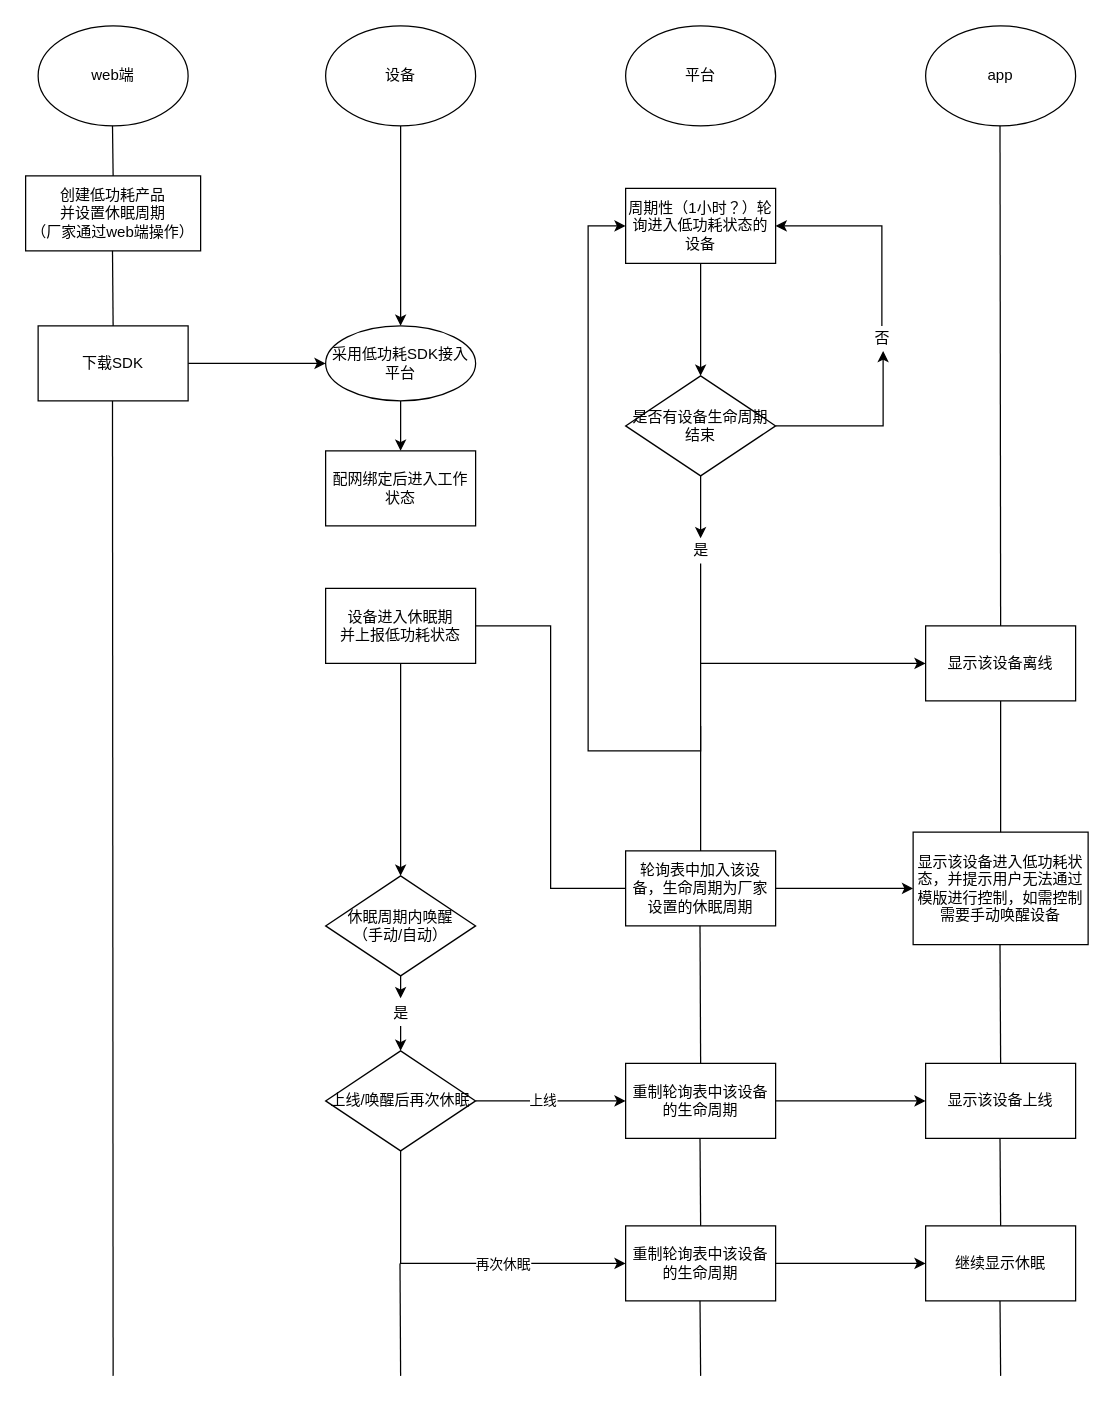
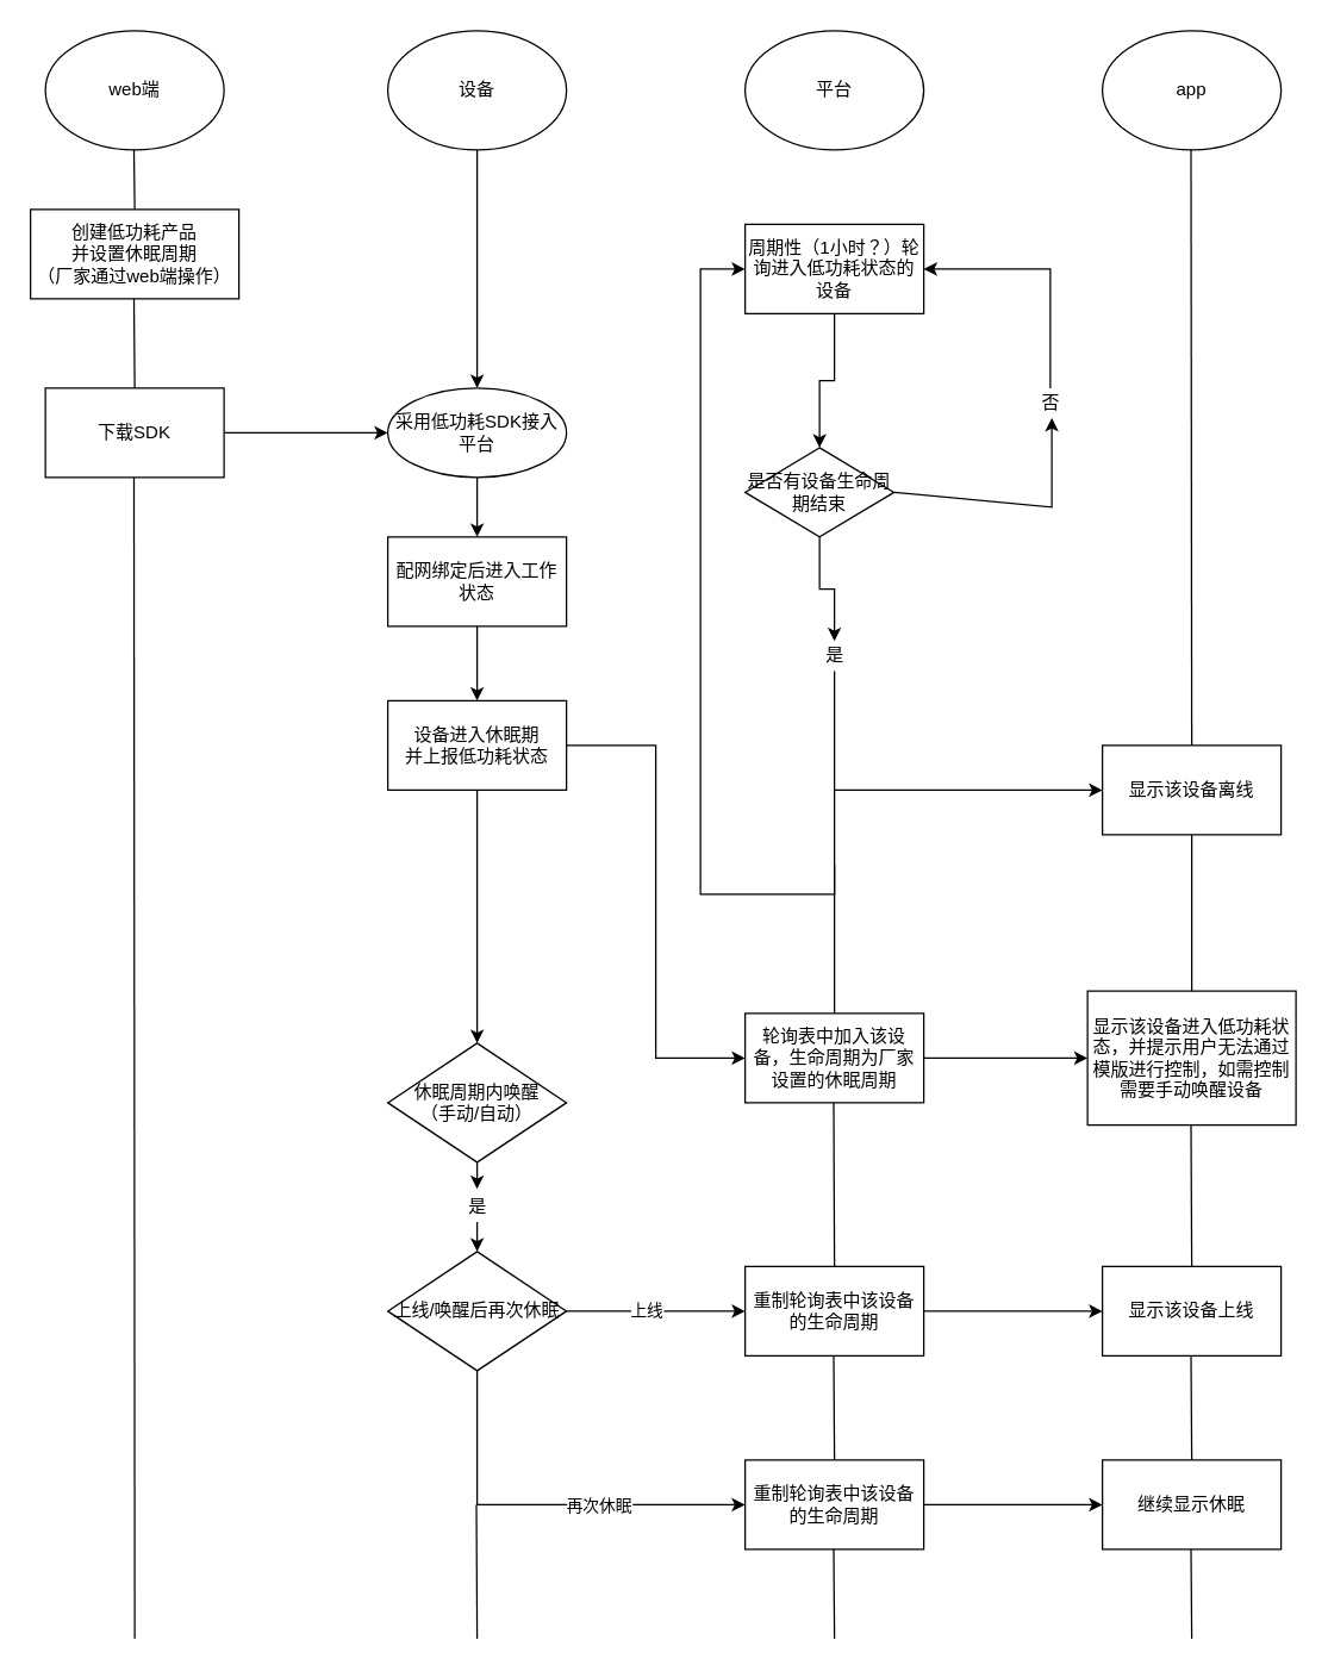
  <mxCell id="0" />
  <mxCell id="1" parent="0" />
  <mxCell id="2" value="平台" style="ellipse;whiteSpace=wrap;html=1;" parent="1" vertex="1"><mxGeometry x="500" y="20" width="120" height="80" as="geometry" /></mxCell>
  <mxCell id="3" style="edgeStyle=orthogonalEdgeStyle;rounded=0;orthogonalLoop=1;jettySize=auto;html=1;exitX=0.5;exitY=1;exitDx=0;exitDy=0;entryX=0.5;entryY=0;entryDx=0;entryDy=0;" parent="1" source="4" target="8" edge="1"><mxGeometry relative="1" as="geometry" /></mxCell>
  <mxCell id="4" value="设备" style="ellipse;whiteSpace=wrap;html=1;" parent="1" vertex="1"><mxGeometry x="260" y="20" width="120" height="80" as="geometry" /></mxCell>
  <mxCell id="5" value="app" style="ellipse;whiteSpace=wrap;html=1;" parent="1" vertex="1"><mxGeometry x="740" y="20" width="120" height="80" as="geometry" /></mxCell>
  <mxCell id="6" value="创建低功耗产品&lt;br&gt;并设置休眠周期&lt;br&gt;（厂家通过web端操作）" style="rounded=0;whiteSpace=wrap;html=1;" parent="1" vertex="1"><mxGeometry x="20" y="140" width="140" height="60" as="geometry" /></mxCell>
  <mxCell id="7" style="edgeStyle=orthogonalEdgeStyle;rounded=0;orthogonalLoop=1;jettySize=auto;html=1;exitX=0.5;exitY=1;exitDx=0;exitDy=0;entryX=0.5;entryY=0;entryDx=0;entryDy=0;" parent="1" source="8" target="10" edge="1"><mxGeometry relative="1" as="geometry" /></mxCell>
  <mxCell id="8" value="采用低功耗SDK接入平台" style="ellipse;whiteSpace=wrap;html=1;" parent="1" vertex="1"><mxGeometry x="260" y="260" width="120" height="60" as="geometry" /></mxCell>
+ <mxCell id="9" style="edgeStyle=orthogonalEdgeStyle;rounded=0;orthogonalLoop=1;jettySize=auto;html=1;exitX=0.5;exitY=1;exitDx=0;exitDy=0;entryX=0.5;entryY=0;entryDx=0;entryDy=0;" parent="1" source="10" target="13" edge="1"><mxGeometry relative="1" as="geometry" /></mxCell>
  <mxCell id="10" value="配网绑定后进入工作状态" style="rounded=0;whiteSpace=wrap;html=1;" parent="1" vertex="1"><mxGeometry x="260" y="360" width="120" height="60" as="geometry" /></mxCell>
- <mxCell id="11" style="edgeStyle=orthogonalEdgeStyle;rounded=0;orthogonalLoop=1;jettySize=auto;html=1;exitX=1;exitY=0.5;exitDx=0;exitDy=0;entryX=0;entryY=0.5;entryDx=0;entryDy=0;endArrow=none;" parent="1" source="13" target="24" edge="1"><mxGeometry relative="1" as="geometry" /></mxCell>
+ <mxCell id="11" style="edgeStyle=orthogonalEdgeStyle;rounded=0;orthogonalLoop=1;jettySize=auto;html=1;exitX=1;exitY=0.5;exitDx=0;exitDy=0;entryX=0;entryY=0.5;entryDx=0;entryDy=0;" parent="1" source="13" target="24" edge="1"><mxGeometry relative="1" as="geometry" /></mxCell>
  <mxCell id="12" style="edgeStyle=orthogonalEdgeStyle;rounded=0;orthogonalLoop=1;jettySize=auto;html=1;exitX=0.5;exitY=1;exitDx=0;exitDy=0;entryX=0.5;entryY=0;entryDx=0;entryDy=0;" parent="1" source="13" target="17" edge="1"><mxGeometry relative="1" as="geometry" /></mxCell>
  <mxCell id="13" value="设备进入休眠期&lt;br&gt;并上报低功耗状态" style="rounded=0;whiteSpace=wrap;html=1;" parent="1" vertex="1"><mxGeometry x="260" y="470" width="120" height="60" as="geometry" /></mxCell>
  <mxCell id="14" style="edgeStyle=orthogonalEdgeStyle;rounded=0;orthogonalLoop=1;jettySize=auto;html=1;exitX=0.5;exitY=1;exitDx=0;exitDy=0;entryX=0.5;entryY=0;entryDx=0;entryDy=0;" parent="1" source="15" target="28" edge="1"><mxGeometry relative="1" as="geometry"><mxPoint x="560" y="260" as="targetPoint" /></mxGeometry></mxCell>
  <mxCell id="15" value="周期性（1小时？）轮询进入低功耗状态的设备" style="rounded=0;whiteSpace=wrap;html=1;" parent="1" vertex="1"><mxGeometry x="500" y="150" width="120" height="60" as="geometry" /></mxCell>
  <mxCell id="16" style="edgeStyle=none;rounded=0;orthogonalLoop=1;jettySize=auto;html=1;exitX=0.5;exitY=1;exitDx=0;exitDy=0;entryX=0.5;entryY=-0.1;entryDx=0;entryDy=0;entryPerimeter=0;" parent="1" source="17" target="47" edge="1"><mxGeometry relative="1" as="geometry" /></mxCell>
  <mxCell id="17" value="休眠周期内唤醒&lt;br&gt;（手动/自动）" style="rhombus;whiteSpace=wrap;html=1;" parent="1" vertex="1"><mxGeometry x="260" y="700" width="120" height="80" as="geometry" /></mxCell>
  <mxCell id="18" style="edgeStyle=orthogonalEdgeStyle;rounded=0;orthogonalLoop=1;jettySize=auto;html=1;exitX=1;exitY=0.5;exitDx=0;exitDy=0;entryX=0;entryY=0.5;entryDx=0;entryDy=0;" parent="1" source="19" target="21" edge="1"><mxGeometry relative="1" as="geometry" /></mxCell>
  <mxCell id="19" value="重制轮询表中该设备的生命周期" style="rounded=0;whiteSpace=wrap;html=1;" parent="1" vertex="1"><mxGeometry x="500" y="850" width="120" height="60" as="geometry" /></mxCell>
  <mxCell id="20" value="显示该设备进入低功耗状态，并提示用户无法通过模版进行控制，如需控制需要手动唤醒设备" style="rounded=0;whiteSpace=wrap;html=1;" parent="1" vertex="1"><mxGeometry x="730" y="665" width="140" height="90" as="geometry" /></mxCell>
  <mxCell id="21" value="显示该设备上线" style="rounded=0;whiteSpace=wrap;html=1;" parent="1" vertex="1"><mxGeometry x="740" y="850" width="120" height="60" as="geometry" /></mxCell>
  <mxCell id="22" value="显示该设备离线" style="rounded=0;whiteSpace=wrap;html=1;" parent="1" vertex="1"><mxGeometry x="740" y="500" width="120" height="60" as="geometry" /></mxCell>
  <mxCell id="23" style="edgeStyle=orthogonalEdgeStyle;rounded=0;orthogonalLoop=1;jettySize=auto;html=1;exitX=1;exitY=0.5;exitDx=0;exitDy=0;" parent="1" source="24" target="20" edge="1"><mxGeometry relative="1" as="geometry" /></mxCell>
  <mxCell id="24" value="轮询表中加入该设备，生命周期为厂家设置的休眠周期" style="rounded=0;whiteSpace=wrap;html=1;" parent="1" vertex="1"><mxGeometry x="500" y="680" width="120" height="60" as="geometry" /></mxCell>
  <mxCell id="25" value="web端" style="ellipse;whiteSpace=wrap;html=1;" parent="1" vertex="1"><mxGeometry x="30" y="20" width="120" height="80" as="geometry" /></mxCell>
  <mxCell id="26" style="edgeStyle=none;rounded=0;orthogonalLoop=1;jettySize=auto;html=1;entryX=1;entryY=0.5;entryDx=0;entryDy=0;" parent="1" source="45" target="15" edge="1"><mxGeometry relative="1" as="geometry"><mxPoint x="705" y="260" as="sourcePoint" /><Array as="points"><mxPoint x="705" y="180" /></Array></mxGeometry></mxCell>
  <mxCell id="27" style="edgeStyle=none;rounded=0;orthogonalLoop=1;jettySize=auto;html=1;exitX=1;exitY=0.5;exitDx=0;exitDy=0;entryX=0.533;entryY=1;entryDx=0;entryDy=0;entryPerimeter=0;" parent="1" source="28" target="45" edge="1"><mxGeometry relative="1" as="geometry"><mxPoint x="710" y="340" as="targetPoint" /><Array as="points"><mxPoint x="706" y="340" /></Array></mxGeometry></mxCell>
- <mxCell id="28" value="是否有设备生命周期结束" style="rhombus;whiteSpace=wrap;html=1;" parent="1" vertex="1"><mxGeometry x="500" y="300" width="120" height="80" as="geometry" /></mxCell>
+ <mxCell id="28" value="是否有设备生命周期结束" style="rhombus;whiteSpace=wrap;html=1;" parent="1" vertex="1"><mxGeometry x="500" y="300" width="100" height="60" as="geometry" /></mxCell>
  <mxCell id="29" style="edgeStyle=orthogonalEdgeStyle;rounded=0;orthogonalLoop=1;jettySize=auto;html=1;entryX=0;entryY=0.5;entryDx=0;entryDy=0;" parent="1" target="15" edge="1"><mxGeometry relative="1" as="geometry"><mxPoint x="560" y="530" as="sourcePoint" /><Array as="points"><mxPoint x="560" y="600" /><mxPoint x="470" y="600" /><mxPoint x="470" y="180" /></Array></mxGeometry></mxCell>
  <mxCell id="30" value="" style="endArrow=none;html=1;" parent="1" edge="1"><mxGeometry width="50" height="50" relative="1" as="geometry"><mxPoint x="90" y="1100" as="sourcePoint" /><mxPoint x="89.5" y="320" as="targetPoint" /></mxGeometry></mxCell>
  <mxCell id="31" value="" style="endArrow=none;html=1;exitX=0.5;exitY=0;exitDx=0;exitDy=0;" parent="1" source="22" edge="1"><mxGeometry width="50" height="50" relative="1" as="geometry"><mxPoint x="799.5" y="160" as="sourcePoint" /><mxPoint x="799.5" y="100" as="targetPoint" /></mxGeometry></mxCell>
  <mxCell id="32" value="" style="endArrow=none;html=1;exitX=0.5;exitY=0;exitDx=0;exitDy=0;" parent="1" source="6" edge="1"><mxGeometry width="50" height="50" relative="1" as="geometry"><mxPoint x="90" y="110" as="sourcePoint" /><mxPoint x="89.5" y="100" as="targetPoint" /></mxGeometry></mxCell>
  <mxCell id="33" value="" style="endArrow=none;html=1;exitX=0.5;exitY=0;exitDx=0;exitDy=0;" parent="1" source="20" edge="1"><mxGeometry width="50" height="50" relative="1" as="geometry"><mxPoint x="800" y="660" as="sourcePoint" /><mxPoint x="800" y="560" as="targetPoint" /></mxGeometry></mxCell>
  <mxCell id="34" value="" style="endArrow=none;html=1;exitX=0.5;exitY=0;exitDx=0;exitDy=0;" parent="1" source="21" edge="1"><mxGeometry width="50" height="50" relative="1" as="geometry"><mxPoint x="799.5" y="825" as="sourcePoint" /><mxPoint x="799.5" y="755" as="targetPoint" /></mxGeometry></mxCell>
  <mxCell id="35" style="edgeStyle=none;rounded=0;orthogonalLoop=1;jettySize=auto;html=1;exitX=1;exitY=0.5;exitDx=0;exitDy=0;entryX=0;entryY=0.5;entryDx=0;entryDy=0;" parent="1" source="36" target="8" edge="1"><mxGeometry relative="1" as="geometry" /></mxCell>
  <mxCell id="36" value="下载SDK" style="rounded=0;whiteSpace=wrap;html=1;" parent="1" vertex="1"><mxGeometry x="30" y="260" width="120" height="60" as="geometry" /></mxCell>
  <mxCell id="37" value="" style="endArrow=none;html=1;exitX=0.5;exitY=0;exitDx=0;exitDy=0;" parent="1" source="36" edge="1"><mxGeometry width="50" height="50" relative="1" as="geometry"><mxPoint x="90" y="240" as="sourcePoint" /><mxPoint x="89.5" y="200" as="targetPoint" /></mxGeometry></mxCell>
  <mxCell id="38" value="" style="endArrow=none;html=1;exitX=0.5;exitY=0;exitDx=0;exitDy=0;" parent="1" edge="1"><mxGeometry width="50" height="50" relative="1" as="geometry"><mxPoint x="560" y="680" as="sourcePoint" /><mxPoint x="560" y="580" as="targetPoint" /></mxGeometry></mxCell>
  <mxCell id="39" value="" style="endArrow=none;html=1;exitX=0.5;exitY=0;exitDx=0;exitDy=0;" parent="1" source="19" edge="1"><mxGeometry width="50" height="50" relative="1" as="geometry"><mxPoint x="560" y="820" as="sourcePoint" /><mxPoint x="559.5" y="740" as="targetPoint" /></mxGeometry></mxCell>
  <mxCell id="40" value="" style="endArrow=none;html=1;exitX=0.5;exitY=0;exitDx=0;exitDy=0;" parent="1" edge="1"><mxGeometry width="50" height="50" relative="1" as="geometry"><mxPoint x="800" y="1100" as="sourcePoint" /><mxPoint x="799.5" y="1040" as="targetPoint" /></mxGeometry></mxCell>
  <mxCell id="41" value="" style="endArrow=none;html=1;exitX=0.5;exitY=0;exitDx=0;exitDy=0;" parent="1" source="56" edge="1"><mxGeometry width="50" height="50" relative="1" as="geometry"><mxPoint x="800" y="970" as="sourcePoint" /><mxPoint x="799.5" y="910" as="targetPoint" /></mxGeometry></mxCell>
  <mxCell id="42" style="edgeStyle=none;rounded=0;orthogonalLoop=1;jettySize=auto;html=1;entryX=0;entryY=0.5;entryDx=0;entryDy=0;" parent="1" source="43" target="22" edge="1"><mxGeometry relative="1" as="geometry"><Array as="points"><mxPoint x="560" y="530" /></Array></mxGeometry></mxCell>
  <mxCell id="43" value="是" style="text;html=1;align=center;verticalAlign=middle;resizable=0;points=[];autosize=1;" parent="1" vertex="1"><mxGeometry x="545" y="430" width="30" height="20" as="geometry" /></mxCell>
  <mxCell id="44" style="edgeStyle=orthogonalEdgeStyle;rounded=0;orthogonalLoop=1;jettySize=auto;html=1;exitX=0.5;exitY=1;exitDx=0;exitDy=0;entryX=0.5;entryY=0;entryDx=0;entryDy=0;" parent="1" source="28" target="43" edge="1"><mxGeometry relative="1" as="geometry"><mxPoint x="560" y="430" as="sourcePoint" /><mxPoint x="560" y="470" as="targetPoint" /></mxGeometry></mxCell>
  <mxCell id="45" value="否" style="text;html=1;align=center;verticalAlign=middle;resizable=0;points=[];autosize=1;" parent="1" vertex="1"><mxGeometry x="690" y="260" width="30" height="20" as="geometry" /></mxCell>
  <mxCell id="46" style="edgeStyle=none;rounded=0;orthogonalLoop=1;jettySize=auto;html=1;entryX=0.5;entryY=0;entryDx=0;entryDy=0;" parent="1" source="47" target="53" edge="1"><mxGeometry relative="1" as="geometry" /></mxCell>
  <mxCell id="47" value="是" style="text;html=1;align=center;verticalAlign=middle;resizable=0;points=[];autosize=1;" parent="1" vertex="1"><mxGeometry x="305" y="800" width="30" height="20" as="geometry" /></mxCell>
  <mxCell id="48" value="" style="endArrow=none;html=1;exitX=0.5;exitY=0;exitDx=0;exitDy=0;" parent="1" source="55" edge="1"><mxGeometry width="50" height="50" relative="1" as="geometry"><mxPoint x="560" y="970" as="sourcePoint" /><mxPoint x="559.5" y="910" as="targetPoint" /></mxGeometry></mxCell>
  <mxCell id="49" style="edgeStyle=none;rounded=0;orthogonalLoop=1;jettySize=auto;html=1;entryX=0;entryY=0.5;entryDx=0;entryDy=0;" parent="1" source="53" target="19" edge="1"><mxGeometry relative="1" as="geometry" /></mxCell>
  <mxCell id="50" value="上线" style="edgeLabel;html=1;align=center;verticalAlign=middle;resizable=0;points=[];" parent="49" vertex="1" connectable="0"><mxGeometry x="-0.117" y="1" relative="1" as="geometry"><mxPoint as="offset" /></mxGeometry></mxCell>
  <mxCell id="51" style="edgeStyle=orthogonalEdgeStyle;rounded=0;orthogonalLoop=1;jettySize=auto;html=1;entryX=0;entryY=0.5;entryDx=0;entryDy=0;" parent="1" source="53" target="55" edge="1"><mxGeometry relative="1" as="geometry"><Array as="points"><mxPoint x="320" y="1010" /></Array></mxGeometry></mxCell>
  <mxCell id="52" value="再次休眠" style="edgeLabel;html=1;align=center;verticalAlign=middle;resizable=0;points=[];" parent="51" vertex="1" connectable="0"><mxGeometry x="0.267" y="-3" relative="1" as="geometry"><mxPoint y="-3" as="offset" /></mxGeometry></mxCell>
  <mxCell id="53" value="上线/唤醒后再次休眠" style="rhombus;whiteSpace=wrap;html=1;" parent="1" vertex="1"><mxGeometry x="260" y="840" width="120" height="80" as="geometry" /></mxCell>
  <mxCell id="54" style="edgeStyle=orthogonalEdgeStyle;rounded=0;orthogonalLoop=1;jettySize=auto;html=1;entryX=0;entryY=0.5;entryDx=0;entryDy=0;" parent="1" source="55" target="56" edge="1"><mxGeometry relative="1" as="geometry" /></mxCell>
  <mxCell id="55" value="重制轮询表中该设备的生命周期" style="rounded=0;whiteSpace=wrap;html=1;" parent="1" vertex="1"><mxGeometry x="500" y="980" width="120" height="60" as="geometry" /></mxCell>
  <mxCell id="56" value="继续显示休眠" style="rounded=0;whiteSpace=wrap;html=1;" parent="1" vertex="1"><mxGeometry x="740" y="980" width="120" height="60" as="geometry" /></mxCell>
  <mxCell id="57" value="" style="endArrow=none;html=1;exitX=0.5;exitY=0;exitDx=0;exitDy=0;" parent="1" edge="1"><mxGeometry width="50" height="50" relative="1" as="geometry"><mxPoint x="560" y="1100" as="sourcePoint" /><mxPoint x="559.5" y="1040" as="targetPoint" /></mxGeometry></mxCell>
  <mxCell id="58" value="" style="endArrow=none;html=1;" parent="1" edge="1"><mxGeometry width="50" height="50" relative="1" as="geometry"><mxPoint x="320" y="1100" as="sourcePoint" /><mxPoint x="319.5" y="1010" as="targetPoint" /></mxGeometry></mxCell>
